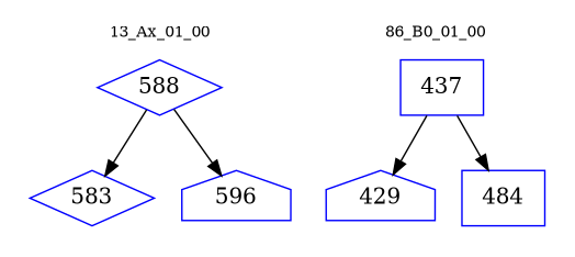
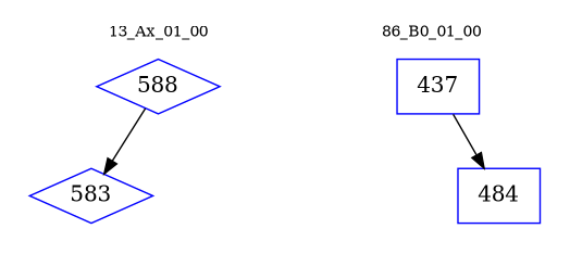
  digraph {
    node [color=blue shape=diamond]
    edge [color=black]
    n1 [label=588]
    n2 [label=583]
-   n3 [label=596 shape=house]
    n4 [label=437 shape=box]
-   n5 [label=429 shape=house]
    n6 [label=484 shape=box]
    subgraph cluster_1 {
      color=white
      fontsize=10
      label="13_Ax_01_00"
      n1
      n2
-     n3
    }
    subgraph cluster_2 {
      color=white
      fontsize=10
      label="86_B0_01_00"
      n4
-     n5
      n6
    }
    n1 -> n2
-   n1 -> n3
-   n4 -> n5
    n4 -> n6
  }
